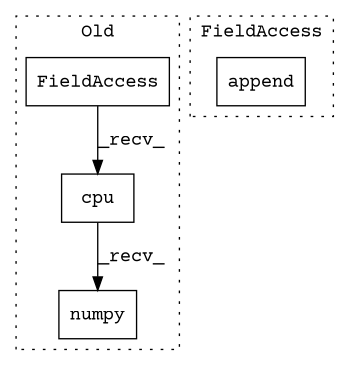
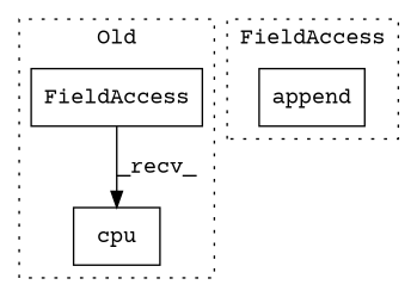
  digraph {
    fontname="Courier Prime"
    node [a=32 fontname="Courier Prime" shape=box]
    edge [fontname="Courier Prime"]
-   n1 [l=7 label=numpy s=4977]
    n2 [l=5 label=cpu s=4971]
    n3 [a=22 l=23 label=FieldAccess s=4947]
    n4 [l="7,1" label=append s="3099,3116"]
    subgraph cluster_1 {
      label=Old
      style=dotted
-     n1
      n2
      n3
    }
    subgraph cluster_2 {
      label=FieldAccess
      style=dotted
      n4
    }
-   n2 -> n1 [label=_recv_]
    n3 -> n2 [label=_recv_]
  }
